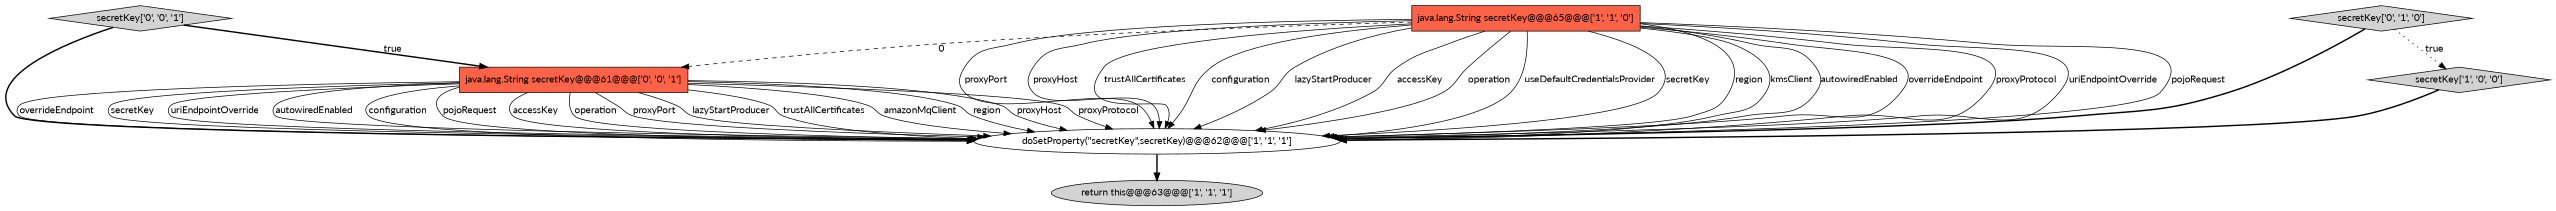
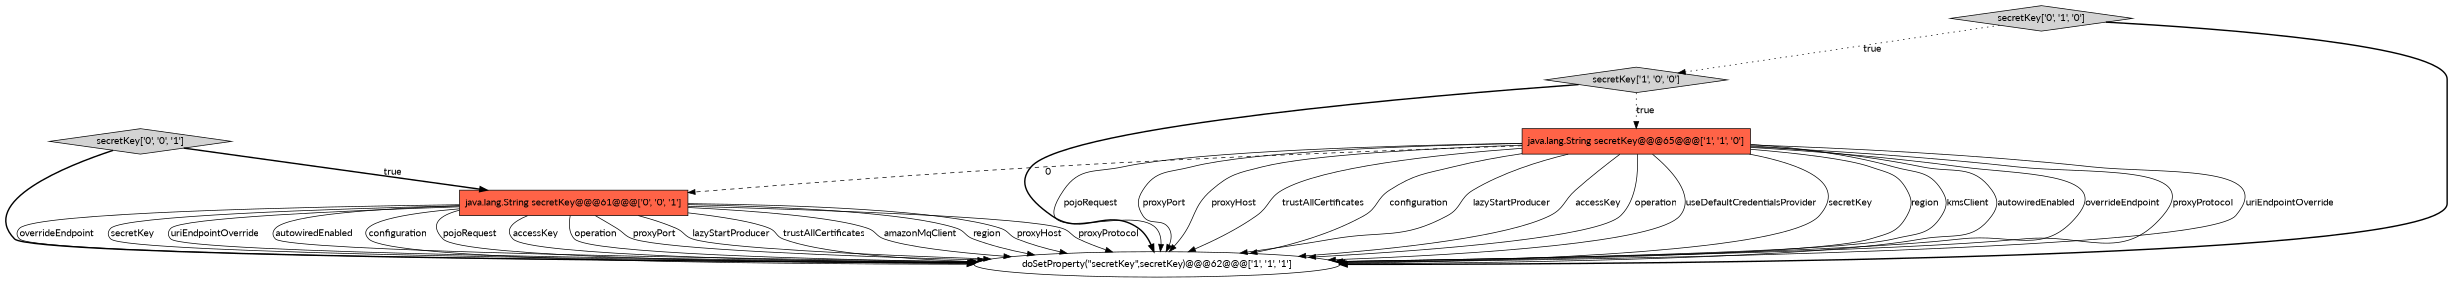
  digraph {
    fontname=Lato
    node [fillcolor=lightgray fontname=Lato shape=diamond style=filled]
    edge [fontname=Lato style=solid]
-   n1 [label="return this@@@63@@@['1', '1', '1']" shape=ellipse]
    n2 [label="secretKey['0', '0', '1']"]
    n3 [fillcolor=tomato label="java.lang.String secretKey@@@61@@@['0', '0', '1']" shape=box]
    n4 [fillcolor=white label="doSetProperty(\"secretKey\",secretKey)@@@62@@@['1', '1', '1']" shape=ellipse]
    n5 [label="secretKey['1', '0', '0']"]
    n6 [fillcolor=tomato label="java.lang.String secretKey@@@65@@@['1', '1', '0']" shape=box]
    n7 [label="secretKey['0', '1', '0']"]
    n2 -> n3 [label=true style=bold]
    n2 -> n4 [style=bold]
    n3 -> n4 [label=amazonMqClient]
    n3 -> n4 [label=region]
    n3 -> n4 [label=proxyHost]
    n3 -> n4 [label=proxyProtocol]
    n3 -> n4 [label=overrideEndpoint]
    n3 -> n4 [label=secretKey]
    n3 -> n4 [label=uriEndpointOverride]
    n3 -> n4 [label=autowiredEnabled]
    n3 -> n4 [label=configuration]
    n3 -> n4 [label=pojoRequest]
    n3 -> n4 [label=accessKey]
    n3 -> n4 [label=operation]
    n3 -> n4 [label=proxyPort]
    n3 -> n4 [label=lazyStartProducer]
    n3 -> n4 [label=trustAllCertificates]
-   n4 -> n1 [style=bold]
    n5 -> n4 [style=bold]
+   n5 -> n6 [label=true style=dotted]
    n6 -> n3 [label=0 style=dashed]
    n6 -> n4 [label=region]
    n6 -> n4 [label=kmsClient]
    n6 -> n4 [label=autowiredEnabled]
    n6 -> n4 [label=overrideEndpoint]
    n6 -> n4 [label=proxyProtocol]
    n6 -> n4 [label=uriEndpointOverride]
    n6 -> n4 [label=pojoRequest]
    n6 -> n4 [label=proxyPort]
    n6 -> n4 [label=proxyHost]
    n6 -> n4 [label=trustAllCertificates]
    n6 -> n4 [label=configuration]
    n6 -> n4 [label=lazyStartProducer]
    n6 -> n4 [label=accessKey]
    n6 -> n4 [label=operation]
    n6 -> n4 [label=useDefaultCredentialsProvider]
    n6 -> n4 [label=secretKey]
    n7 -> n4 [style=bold]
    n7 -> n5 [label=true style=dotted]
  }
